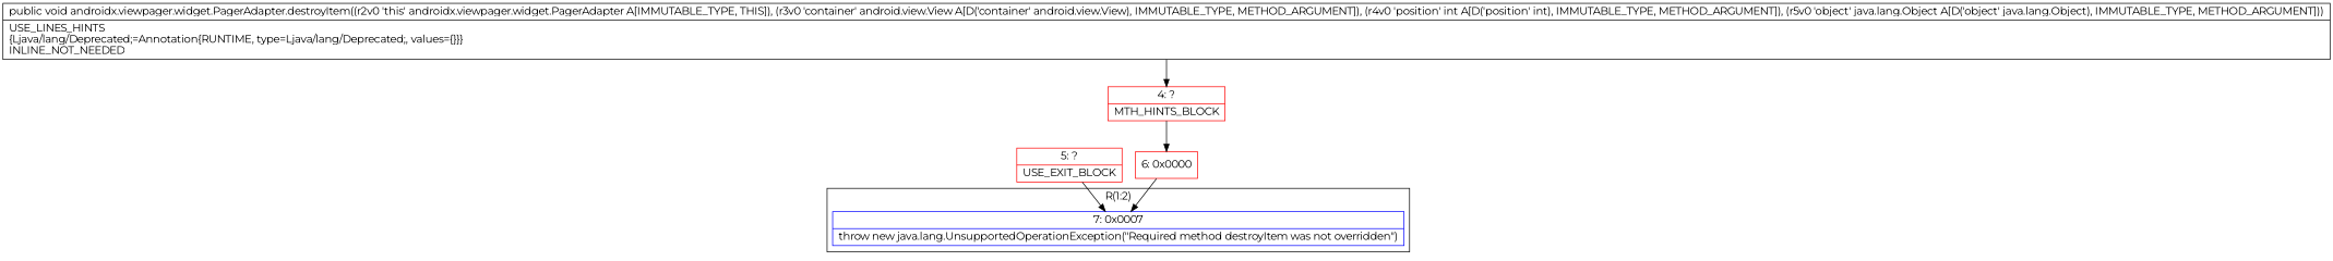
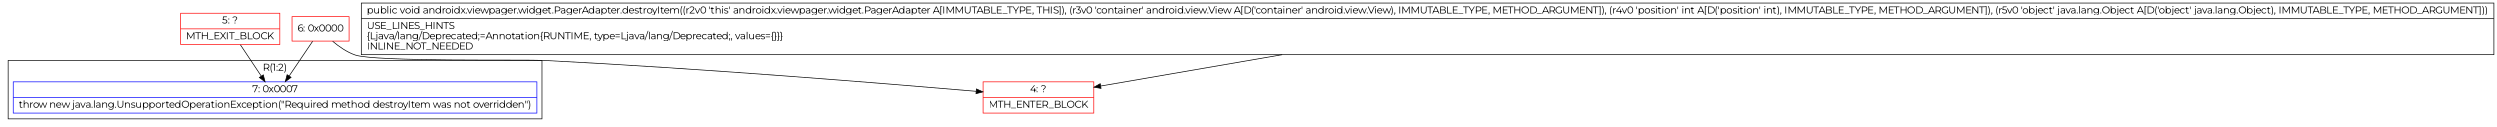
  digraph {
    fontname=Montserrat
    node [color=red fontname=Montserrat shape=record]
    edge [fontname=Montserrat]
    n1 [color=blue label="{7\:\ 0x0007|throw new java.lang.UnsupportedOperationException(\"Required method destroyItem was not overridden\")\l}"]
-   n2 [label="{5\:\ ?|USE_EXIT_BLOCK\l}"]
-   n3 [label="{4\:\ ?|MTH_HINTS_BLOCK\l}"]
+   n2 [label="{5\:\ ?|MTH_EXIT_BLOCK\l}"]
+   n3 [label="{4\:\ ?|MTH_ENTER_BLOCK\l}"]
    n4 [label="{6\:\ 0x0000}"]
    n5 [label="{public void androidx.viewpager.widget.PagerAdapter.destroyItem((r2v0 'this' androidx.viewpager.widget.PagerAdapter A[IMMUTABLE_TYPE, THIS]), (r3v0 'container' android.view.View A[D('container' android.view.View), IMMUTABLE_TYPE, METHOD_ARGUMENT]), (r4v0 'position' int A[D('position' int), IMMUTABLE_TYPE, METHOD_ARGUMENT]), (r5v0 'object' java.lang.Object A[D('object' java.lang.Object), IMMUTABLE_TYPE, METHOD_ARGUMENT]))  | USE_LINES_HINTS\l\{Ljava\/lang\/Deprecated;=Annotation\{RUNTIME, type=Ljava\/lang\/Deprecated;, values=\{\}\}\}\lINLINE_NOT_NEEDED\l}" color=""]
    subgraph cluster_1 {
      label="R(1:2)"
      n1
    }
    n2 -> n1
-   n3 -> n4
+   n4 -> n3
    n4 -> n1
    n5 -> n3
  }
